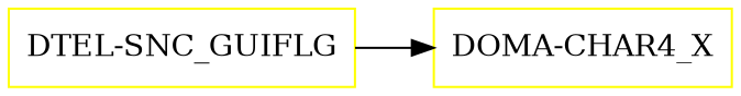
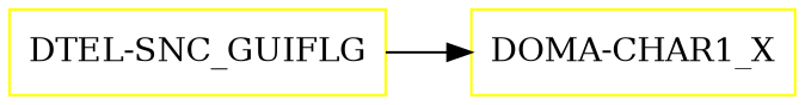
  digraph {
    rankdir=LR
    node [color=yellow shape=box]
    "DTEL-SNC_GUIFLG"
-   "DOMA-CHAR1_X" [label="DOMA-CHAR4_X"]
+   "DOMA-CHAR1_X"
    "DTEL-SNC_GUIFLG" -> "DOMA-CHAR1_X"
  }
